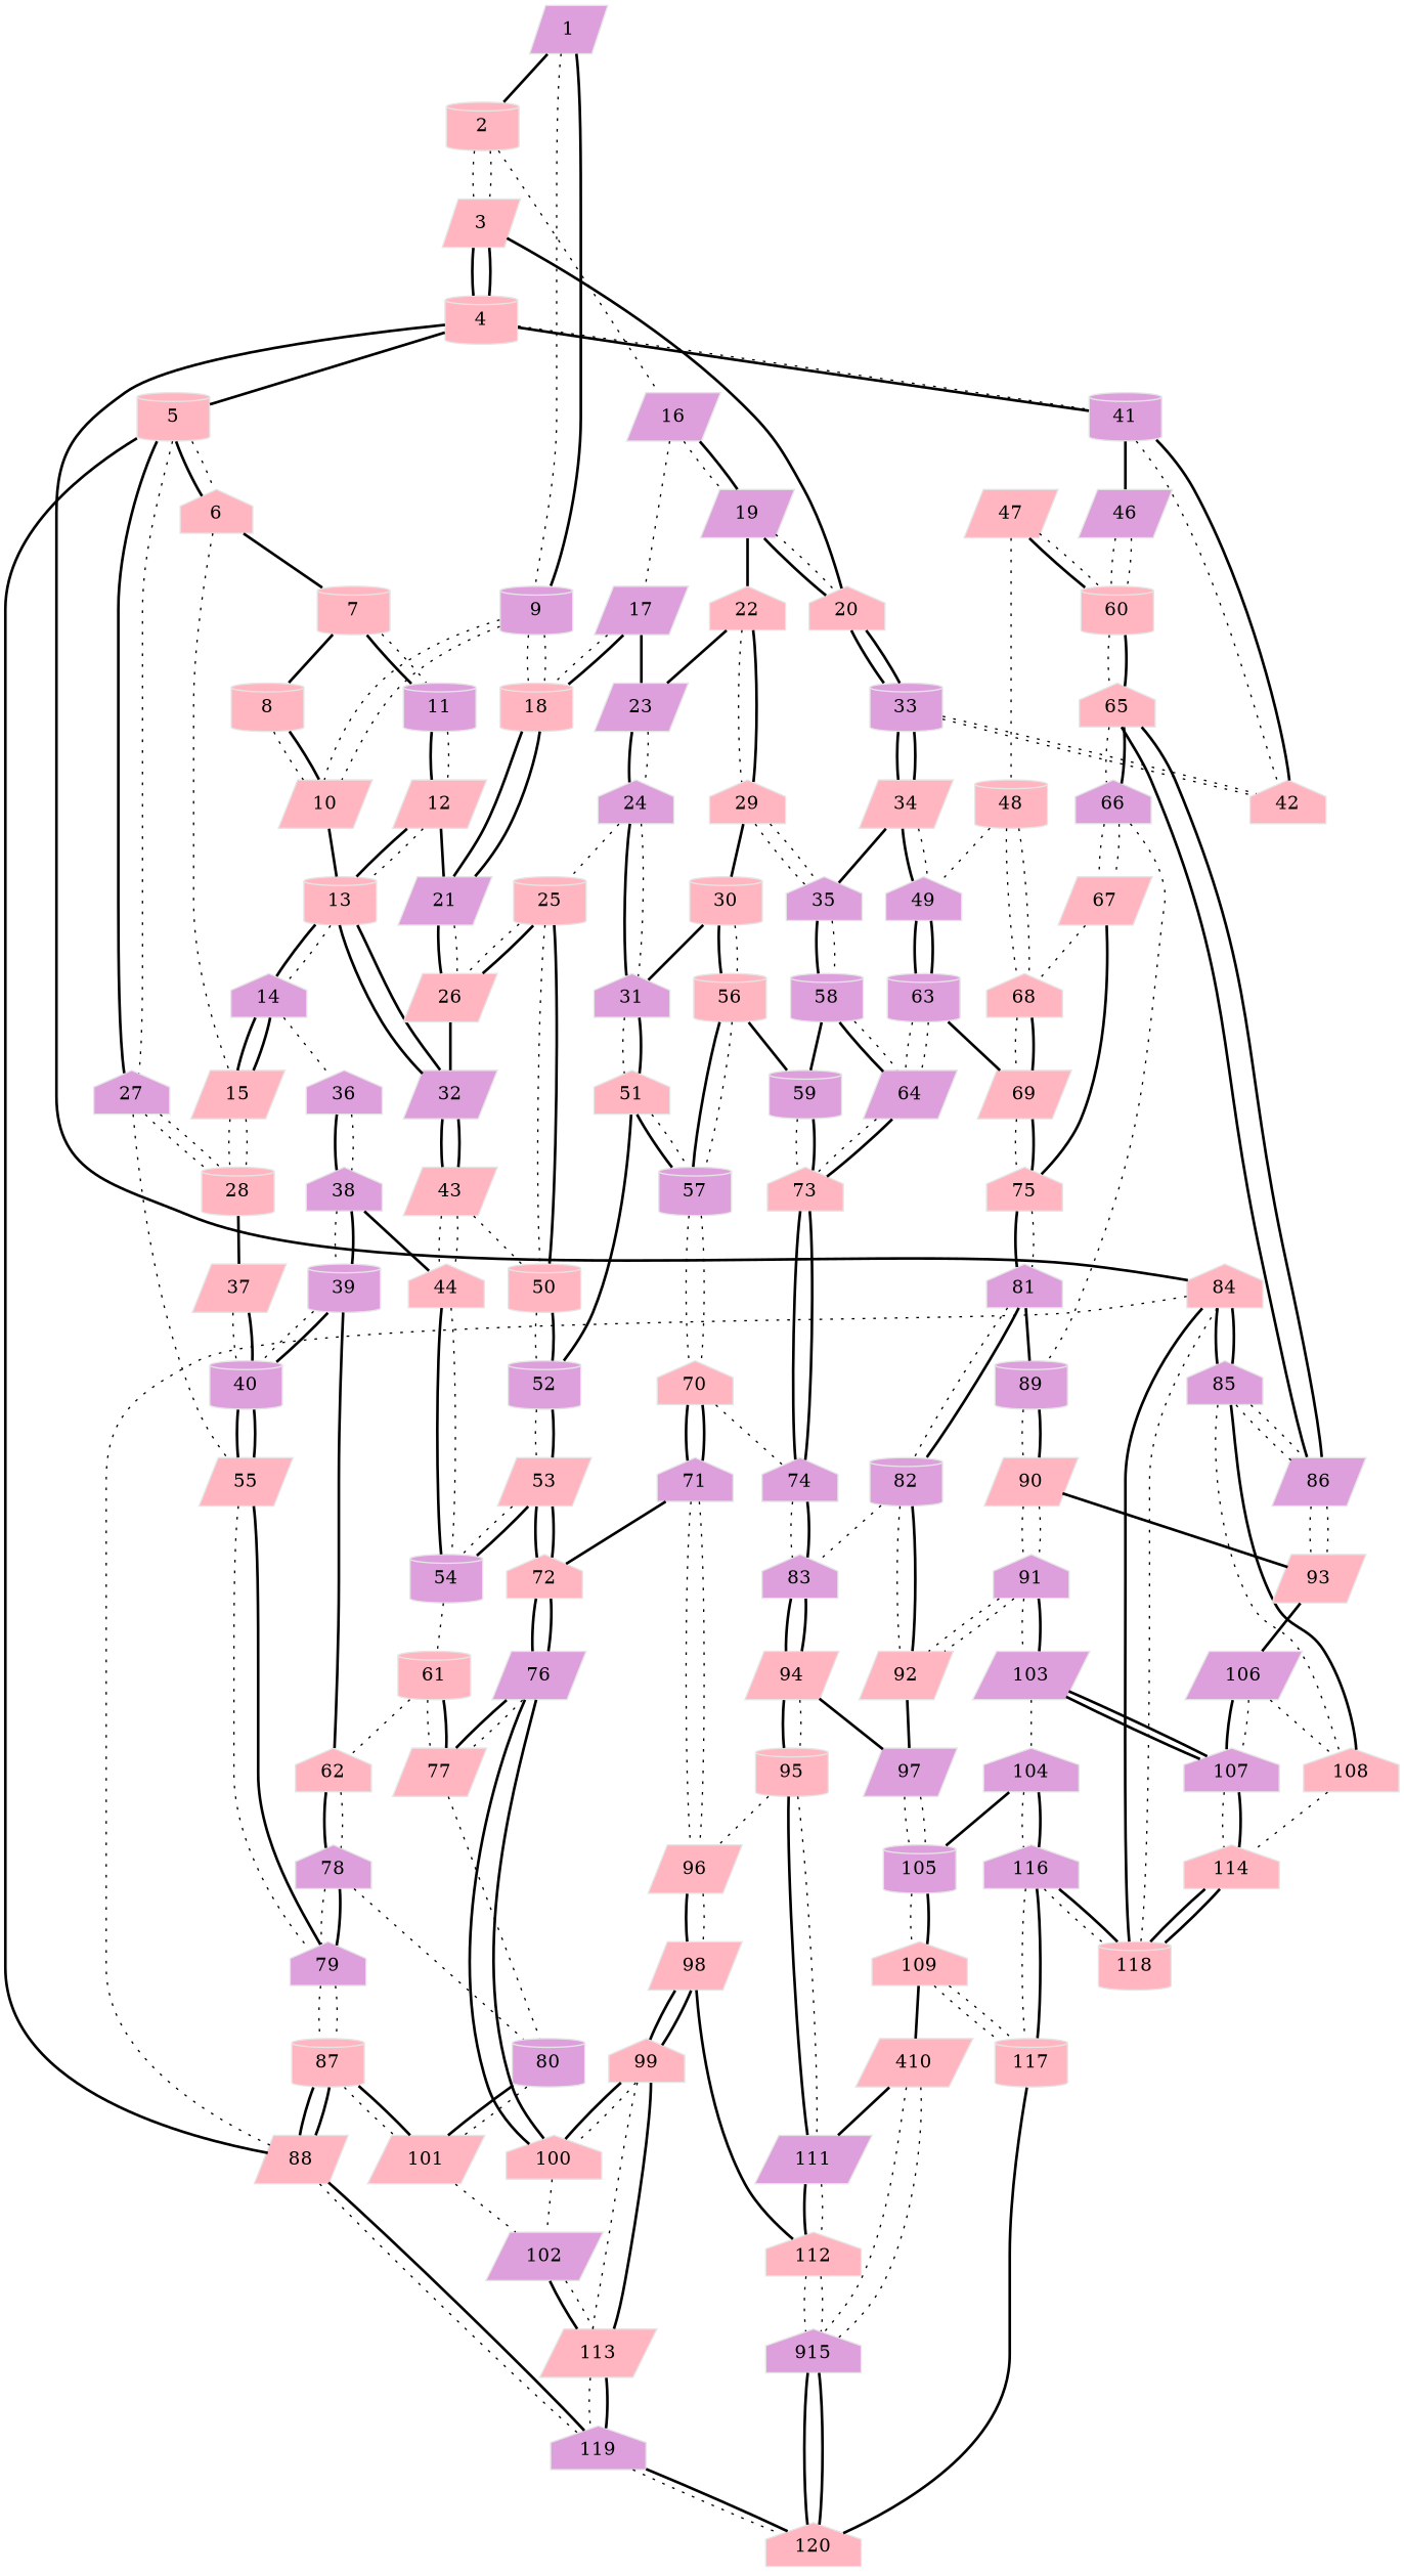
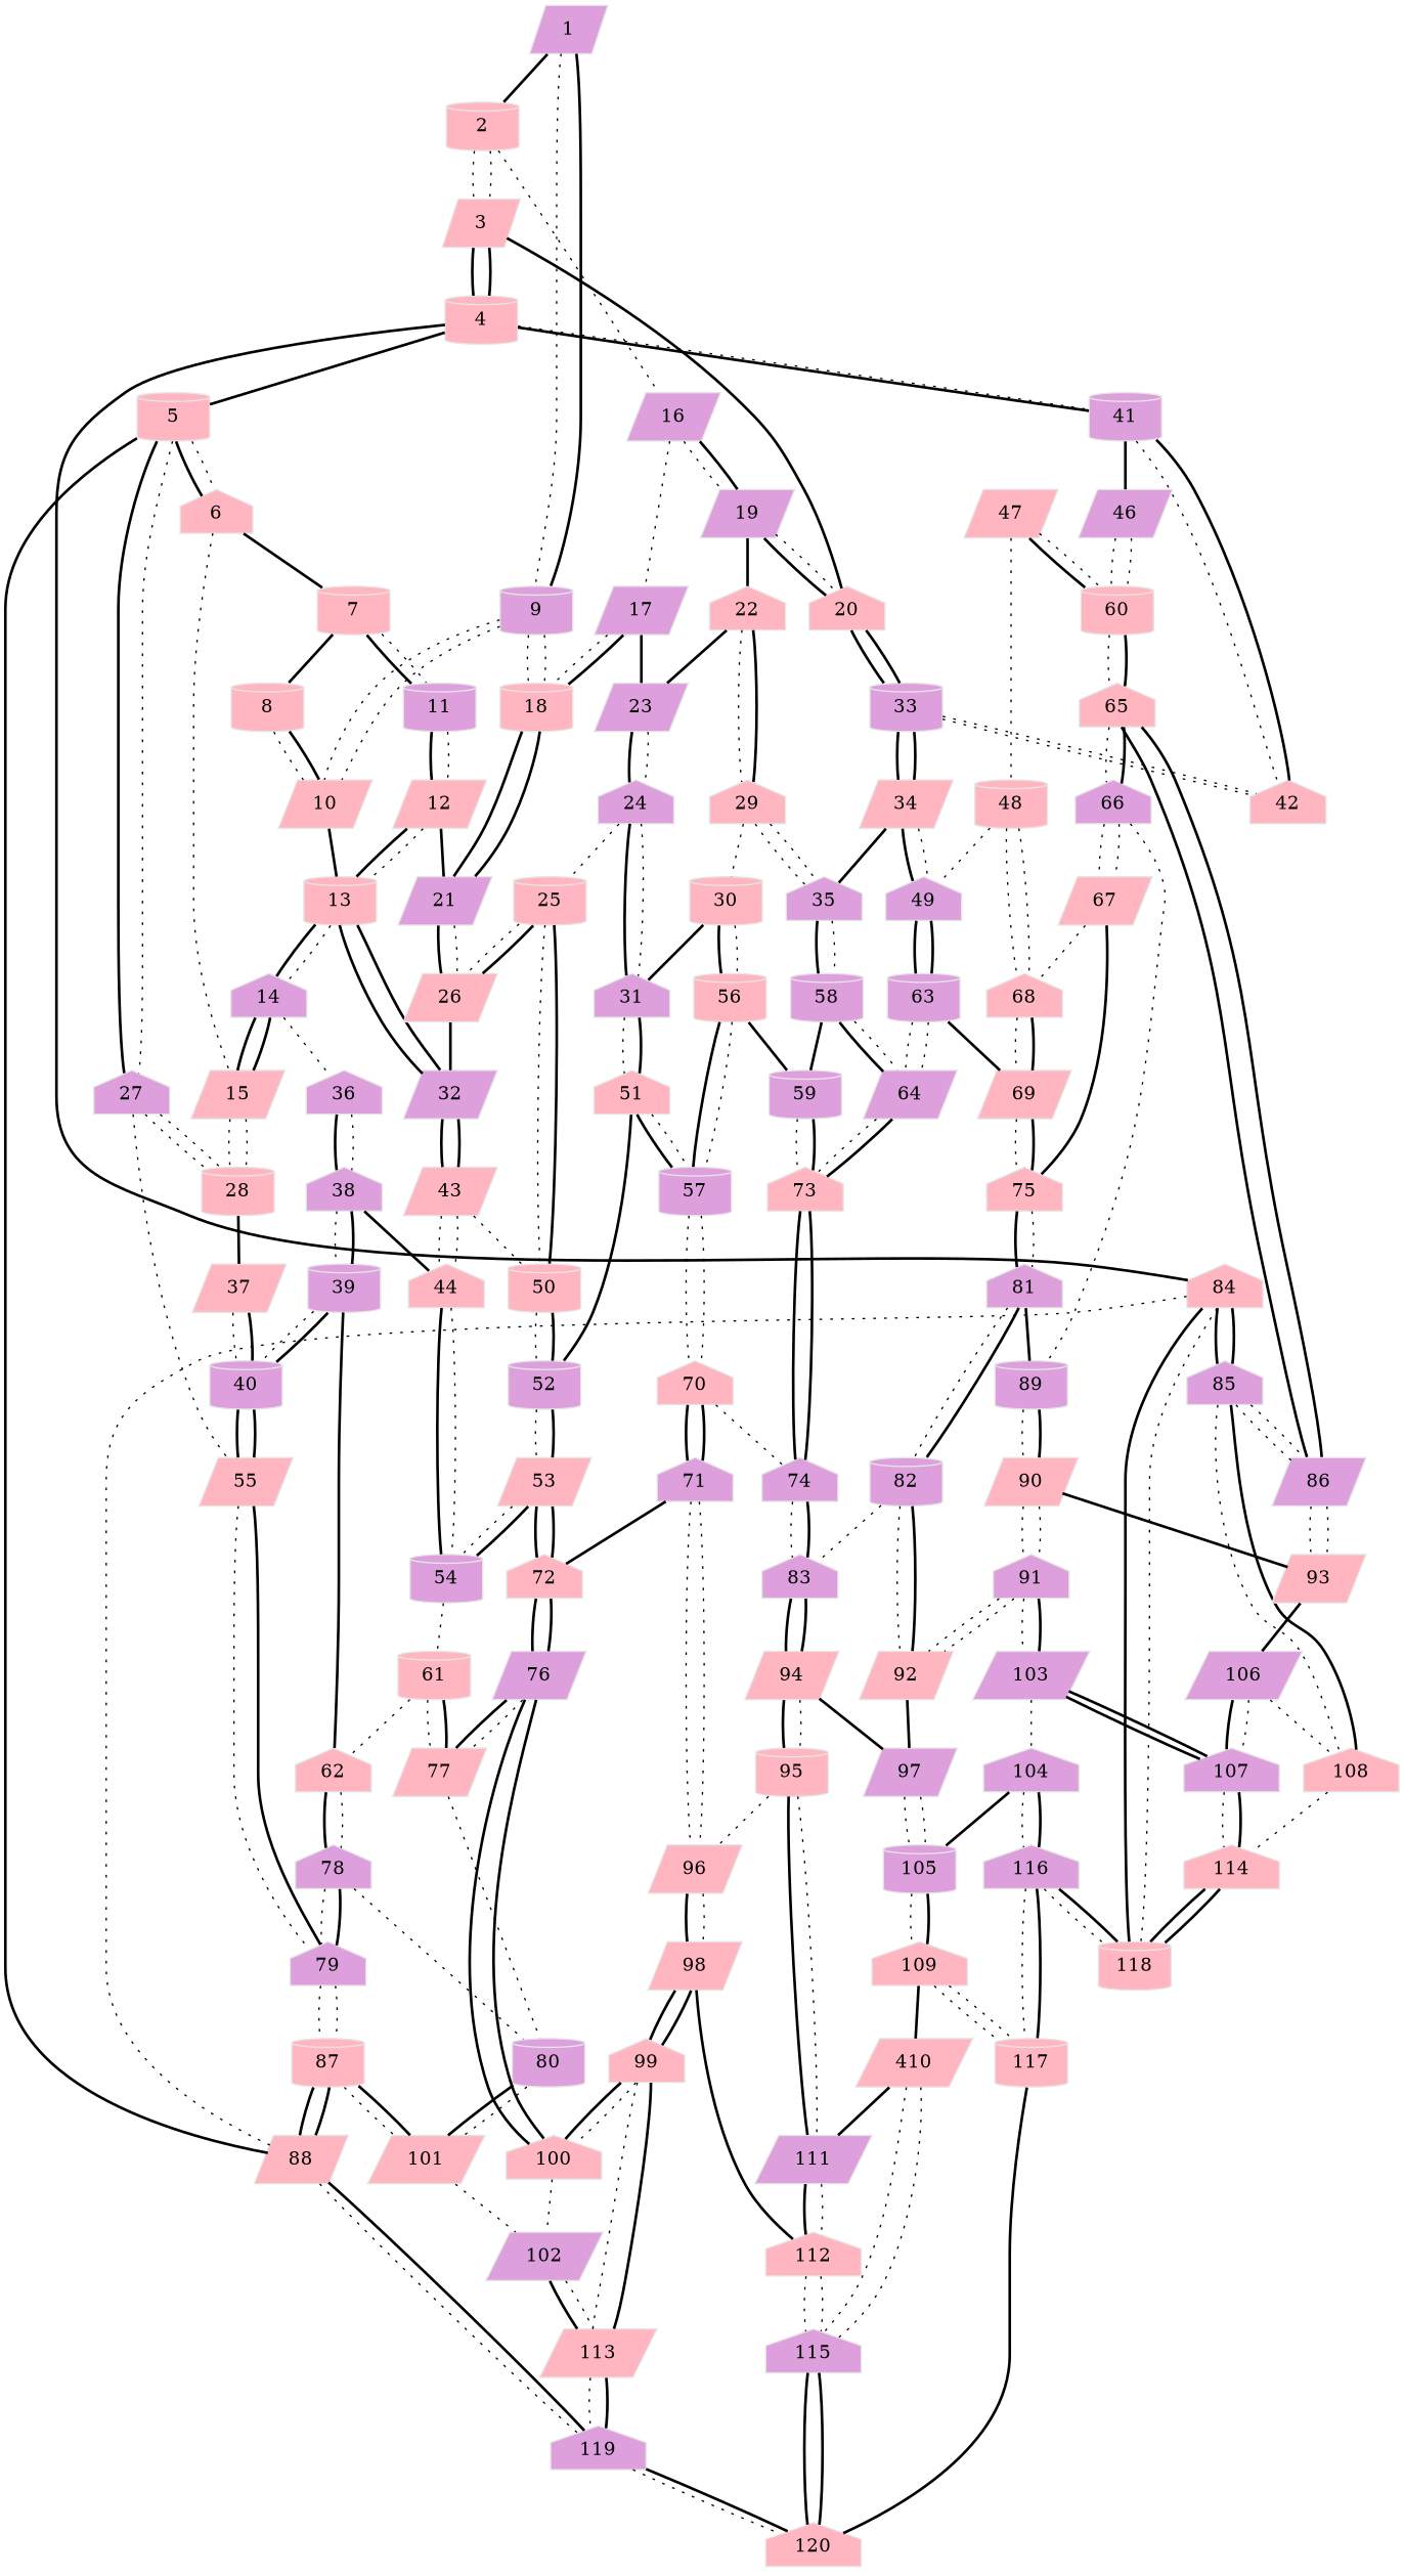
  graph {
    node [color=gray90 fillcolor=lightpink shape=house style=filled]
    edge [style=bold]
    1 [fillcolor=plum shape=parallelogram]
    2 [shape=cylinder]
    9 [fillcolor=plum shape=cylinder]
    3 [shape=parallelogram]
    16 [fillcolor=plum shape=parallelogram]
    10 [shape=parallelogram]
    18 [shape=cylinder]
    4 [shape=cylinder]
    20
    17 [fillcolor=plum shape=parallelogram]
    19 [fillcolor=plum shape=parallelogram]
    5 [shape=cylinder]
    41 [fillcolor=plum shape=cylinder]
    84
    33 [fillcolor=plum shape=cylinder]
    6
    27 [fillcolor=plum]
    88 [shape=parallelogram]
    42
    46 [fillcolor=plum shape=parallelogram]
    85 [fillcolor=plum]
    118 [shape=cylinder]
    7 [shape=cylinder]
    15 [shape=parallelogram]
    28 [shape=cylinder]
    55 [shape=parallelogram]
    119 [fillcolor=plum]
    8 [shape=cylinder]
    11 [fillcolor=plum shape=cylinder]
    12 [shape=parallelogram]
    13 [shape=cylinder]
    21 [fillcolor=plum shape=parallelogram]
    14 [fillcolor=plum]
    32 [fillcolor=plum shape=parallelogram]
    26 [shape=parallelogram]
    36 [fillcolor=plum]
    43 [shape=parallelogram]
    38 [fillcolor=plum]
    37 [shape=parallelogram]
    23 [fillcolor=plum shape=parallelogram]
    22
    24 [fillcolor=plum]
    29
    34 [shape=parallelogram]
    30 [shape=cylinder]
    35 [fillcolor=plum]
    25 [shape=cylinder]
    31 [fillcolor=plum]
    50 [shape=cylinder]
    51
    52 [fillcolor=plum shape=cylinder]
    79 [fillcolor=plum]
    40 [fillcolor=plum shape=cylinder]
    56 [shape=cylinder]
    58 [fillcolor=plum shape=cylinder]
    57 [fillcolor=plum shape=cylinder]
    59 [fillcolor=plum shape=cylinder]
    44
    49 [fillcolor=plum]
    63 [fillcolor=plum shape=cylinder]
    64 [fillcolor=plum shape=parallelogram]
    39 [fillcolor=plum shape=cylinder]
    62
    54 [fillcolor=plum shape=cylinder]
    78 [fillcolor=plum]
    60 [shape=cylinder]
    61 [shape=cylinder]
    47 [shape=parallelogram]
    48 [shape=cylinder]
    65
    68
    69 [shape=parallelogram]
    53 [shape=parallelogram]
    70
    72
    76 [fillcolor=plum shape=parallelogram]
    77 [shape=parallelogram]
    87 [shape=cylinder]
    73
    71 [fillcolor=plum]
    74 [fillcolor=plum]
    66 [fillcolor=plum]
    86 [fillcolor=plum shape=parallelogram]
    80 [fillcolor=plum shape=cylinder]
    75
    67 [shape=parallelogram]
    89 [fillcolor=plum shape=cylinder]
    93 [shape=parallelogram]
    90 [shape=parallelogram]
    81 [fillcolor=plum]
    96 [shape=parallelogram]
    83 [fillcolor=plum]
    98 [shape=parallelogram]
    100
    94 [shape=parallelogram]
    82 [fillcolor=plum shape=cylinder]
    102 [fillcolor=plum shape=parallelogram]
    101 [shape=parallelogram]
    92 [shape=parallelogram]
    97 [fillcolor=plum shape=parallelogram]
    95 [shape=cylinder]
    108
    114
    106 [fillcolor=plum shape=parallelogram]
    120
    91 [fillcolor=plum]
    103 [fillcolor=plum shape=parallelogram]
    104 [fillcolor=plum]
    107 [fillcolor=plum]
    105 [fillcolor=plum shape=cylinder]
    111 [fillcolor=plum shape=parallelogram]
    112
    99
    109
    113 [shape=parallelogram]
-   115 [fillcolor=plum label=915]
+   115 [fillcolor=plum]
    116 [fillcolor=plum]
    117 [shape=cylinder]
    n119 [label=410 shape=parallelogram]
    1 -- 2
    1 -- 9 [style=dotted]
    1 -- 9
    2 -- 3 [style=dotted]
    2 -- 3 [style=dotted]
    2 -- 16 [style=dotted]
    9 -- 10 [style=dotted]
    9 -- 10 [style=dotted]
    9 -- 18 [style=dotted]
    9 -- 18 [style=dotted]
    3 -- 4
    3 -- 4
    3 -- 20
    16 -- 17 [style=dotted]
    16 -- 19 [style=dotted]
    16 -- 19
    10 -- 13
    18 -- 21
    18 -- 21
    4 -- 5
    4 -- 41
    4 -- 41 [style=dotted]
    4 -- 84
    20 -- 33
    20 -- 33
    17 -- 18 [style=dotted]
    17 -- 18
    17 -- 23
    19 -- 20
    19 -- 20 [style=dotted]
    19 -- 22
    5 -- 6
    5 -- 6 [style=dotted]
    5 -- 27
    5 -- 27 [style=dotted]
    5 -- 88
    41 -- 42 [style=dotted]
    41 -- 42
    41 -- 46
    84 -- 88 [style=dotted]
    84 -- 85
    84 -- 85
    84 -- 118
    84 -- 118 [style=dotted]
    33 -- 42 [style=dotted]
    33 -- 42 [style=dotted]
    33 -- 34
    33 -- 34
    6 -- 7
    6 -- 15 [style=dotted]
    27 -- 28 [style=dotted]
    27 -- 28 [style=dotted]
    27 -- 55 [style=dotted]
    88 -- 119 [style=dotted]
    88 -- 119
    46 -- 60 [style=dotted]
    46 -- 60 [style=dotted]
    85 -- 86 [style=dotted]
    85 -- 86 [style=dotted]
    85 -- 108 [style=dotted]
    85 -- 108
    7 -- 8
    7 -- 11
    7 -- 11 [style=dotted]
    15 -- 28 [style=dotted]
    15 -- 28 [style=dotted]
    28 -- 37
    55 -- 79 [style=dotted]
    55 -- 79
    119 -- 120 [style=dotted]
    119 -- 120
    8 -- 10 [style=dotted]
    8 -- 10
    11 -- 12
    11 -- 12 [style=dotted]
    12 -- 13
    12 -- 13 [style=dotted]
    12 -- 21
    13 -- 14
    13 -- 14 [style=dotted]
    13 -- 32
    13 -- 32
    21 -- 26
    21 -- 26 [style=dotted]
    14 -- 15
    14 -- 15
    14 -- 36 [style=dotted]
    32 -- 43
    32 -- 43
    26 -- 32
    36 -- 38
    36 -- 38 [style=dotted]
    43 -- 50 [style=dotted]
    43 -- 44 [style=dotted]
    43 -- 44 [style=dotted]
    38 -- 44
    38 -- 39 [style=dotted]
    38 -- 39
    37 -- 40 [style=dotted]
    37 -- 40
    23 -- 24
    23 -- 24 [style=dotted]
    22 -- 23
    22 -- 29 [style=dotted]
    22 -- 29
    24 -- 25 [style=dotted]
    24 -- 31
    24 -- 31 [style=dotted]
-   29 -- 30
+   29 -- 30 [style=dotted]
    29 -- 35 [style=dotted]
    29 -- 35 [style=dotted]
    34 -- 35
    34 -- 49
    34 -- 49 [style=dotted]
    30 -- 31
    30 -- 56
    30 -- 56 [style=dotted]
    35 -- 58
    35 -- 58 [style=dotted]
    25 -- 26 [style=dotted]
    25 -- 26
    25 -- 50 [style=dotted]
    25 -- 50
    31 -- 51 [style=dotted]
    31 -- 51
    50 -- 52 [style=dotted]
    50 -- 52
    51 -- 52
    51 -- 57
    51 -- 57 [style=dotted]
    52 -- 53 [style=dotted]
    52 -- 53
    79 -- 87 [style=dotted]
    79 -- 87 [style=dotted]
    40 -- 55
    40 -- 55
    56 -- 57
    56 -- 57 [style=dotted]
    56 -- 59
    58 -- 59
    58 -- 64
    58 -- 64 [style=dotted]
    57 -- 70 [style=dotted]
    57 -- 70 [style=dotted]
    59 -- 73 [style=dotted]
    59 -- 73
    44 -- 54
    44 -- 54 [style=dotted]
    49 -- 63
    49 -- 63
    63 -- 64 [style=dotted]
    63 -- 64 [style=dotted]
    63 -- 69
    64 -- 73 [style=dotted]
    64 -- 73
    39 -- 40 [style=dotted]
    39 -- 40
    39 -- 62
    62 -- 78
    62 -- 78 [style=dotted]
    54 -- 61 [style=dotted]
    78 -- 79 [style=dotted]
    78 -- 79
    78 -- 80 [style=dotted]
    60 -- 65 [style=dotted]
    60 -- 65
    61 -- 62 [style=dotted]
    61 -- 77 [style=dotted]
    61 -- 77
    47 -- 60
    47 -- 60 [style=dotted]
    47 -- 48 [style=dotted]
    48 -- 49 [style=dotted]
    48 -- 68 [style=dotted]
    48 -- 68 [style=dotted]
    65 -- 66 [style=dotted]
    65 -- 66
    65 -- 86
    65 -- 86
    68 -- 69 [style=dotted]
    68 -- 69
    69 -- 75 [style=dotted]
    69 -- 75
    53 -- 54 [style=dotted]
    53 -- 54
    53 -- 72
    53 -- 72
    70 -- 71
    70 -- 71
    70 -- 74 [style=dotted]
    72 -- 76
    72 -- 76
    76 -- 77
    76 -- 77 [style=dotted]
    76 -- 100
    76 -- 100
    77 -- 80 [style=dotted]
    87 -- 88
    87 -- 88
    87 -- 101 [style=dotted]
    87 -- 101
    73 -- 74
    73 -- 74
    71 -- 72
    71 -- 96 [style=dotted]
    71 -- 96 [style=dotted]
    74 -- 83 [style=dotted]
    74 -- 83
    66 -- 67 [style=dotted]
    66 -- 67 [style=dotted]
    66 -- 89 [style=dotted]
    86 -- 93 [style=dotted]
    86 -- 93 [style=dotted]
    80 -- 101
    80 -- 101 [style=dotted]
    75 -- 81
    75 -- 81 [style=dotted]
    67 -- 68 [style=dotted]
    67 -- 75
    89 -- 90 [style=dotted]
    89 -- 90
    93 -- 106
    90 -- 93
    90 -- 91 [style=dotted]
    90 -- 91 [style=dotted]
    81 -- 89
    81 -- 82 [style=dotted]
    81 -- 82
    96 -- 98
    96 -- 98 [style=dotted]
    83 -- 94
    83 -- 94
    98 -- 112
    98 -- 99
    98 -- 99
    100 -- 102 [style=dotted]
    94 -- 97
    94 -- 95
    94 -- 95 [style=dotted]
    82 -- 83 [style=dotted]
    82 -- 92 [style=dotted]
    82 -- 92
    102 -- 113
    102 -- 113 [style=dotted]
    101 -- 102 [style=dotted]
    92 -- 97
    97 -- 105 [style=dotted]
    97 -- 105 [style=dotted]
    95 -- 96 [style=dotted]
    95 -- 111
    95 -- 111 [style=dotted]
    108 -- 114 [style=dotted]
    114 -- 118
    114 -- 118
    106 -- 108 [style=dotted]
    106 -- 107
    106 -- 107 [style=dotted]
    91 -- 92 [style=dotted]
    91 -- 92 [style=dotted]
    91 -- 103 [style=dotted]
    91 -- 103
    103 -- 104 [style=dotted]
    103 -- 107
    103 -- 107
    104 -- 105
    104 -- 116 [style=dotted]
    104 -- 116
    107 -- 114 [style=dotted]
    107 -- 114
    105 -- 109 [style=dotted]
    105 -- 109
    111 -- 112
    111 -- 112 [style=dotted]
    112 -- 115 [style=dotted]
    112 -- 115 [style=dotted]
    99 -- 100
    99 -- 100 [style=dotted]
    99 -- 113 [style=dotted]
    99 -- 113
    109 -- 117 [style=dotted]
    109 -- 117 [style=dotted]
    109 -- n119
    113 -- 119 [style=dotted]
    113 -- 119
    115 -- 120
    115 -- 120
    116 -- 118 [style=dotted]
    116 -- 118
    116 -- 117 [style=dotted]
    116 -- 117
    117 -- 120
    n119 -- 111
    n119 -- 115 [style=dotted]
    n119 -- 115 [style=dotted]
  }
